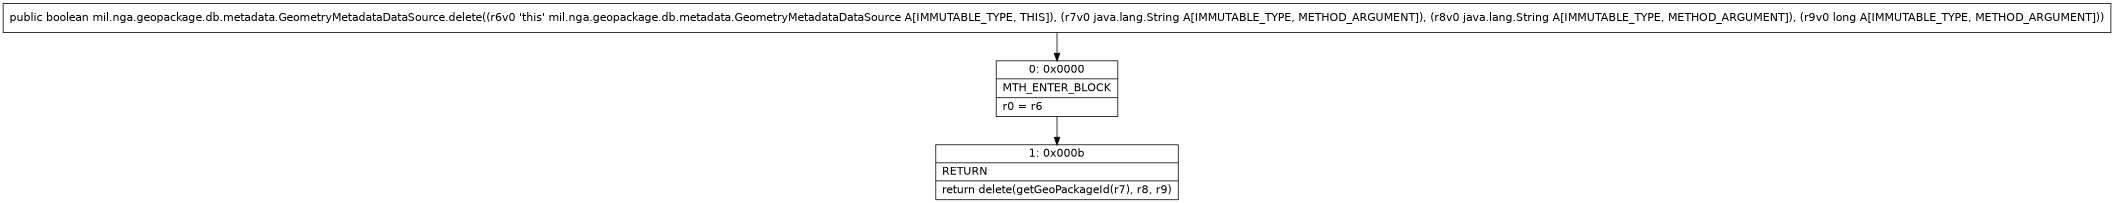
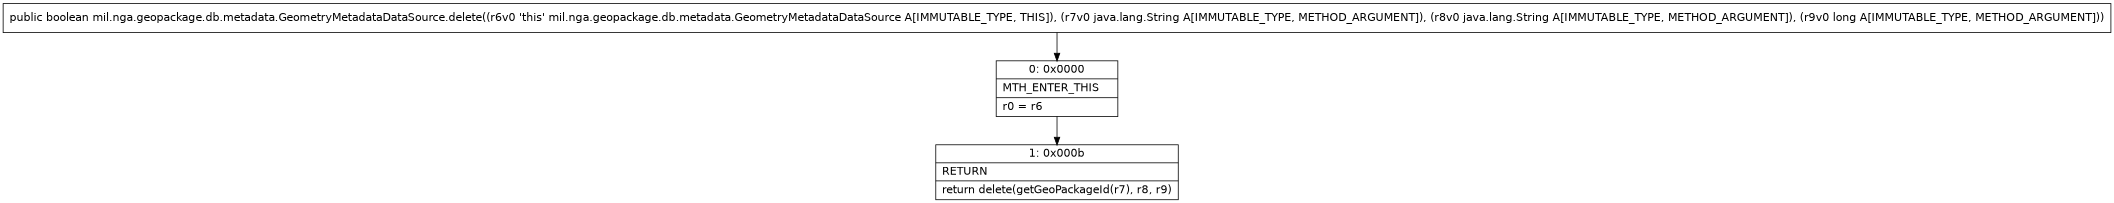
  digraph {
    fontname="DejaVu Sans"
    node [shape=record fontname="DejaVu Sans"]
    edge [fontname="DejaVu Sans"]
-   n1 [label="{0\:\ 0x0000|MTH_ENTER_BLOCK\l|r0 = r6\l}"]
+   n1 [label="{0\:\ 0x0000|MTH_ENTER_THIS\l|r0 = r6\l}"]
    n2 [label="{1\:\ 0x000b|RETURN\l|return delete(getGeoPackageId(r7), r8, r9)\l}"]
    n3 [label="{public boolean mil.nga.geopackage.db.metadata.GeometryMetadataDataSource.delete((r6v0 'this' mil.nga.geopackage.db.metadata.GeometryMetadataDataSource A[IMMUTABLE_TYPE, THIS]), (r7v0 java.lang.String A[IMMUTABLE_TYPE, METHOD_ARGUMENT]), (r8v0 java.lang.String A[IMMUTABLE_TYPE, METHOD_ARGUMENT]), (r9v0 long A[IMMUTABLE_TYPE, METHOD_ARGUMENT])) }"]
    n1 -> n2
    n3 -> n1
  }
